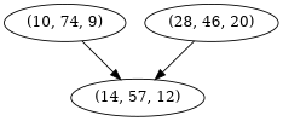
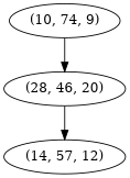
  digraph {
    "(10, 74, 9)"
    "(14, 57, 12)"
    "(28, 46, 20)"
-   "(10, 74, 9)" -> "(14, 57, 12)"
+   "(10, 74, 9)" -> "(28, 46, 20)"
    "(28, 46, 20)" -> "(14, 57, 12)"
  }
